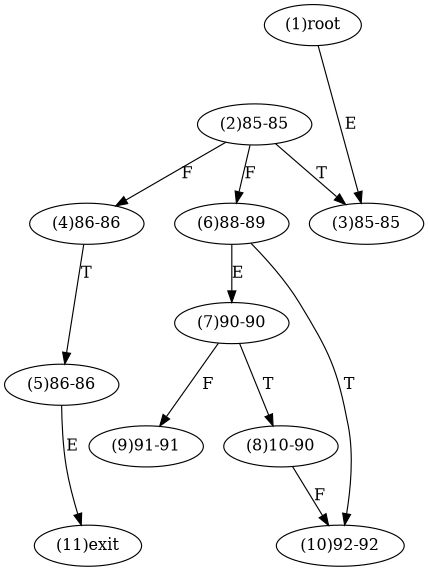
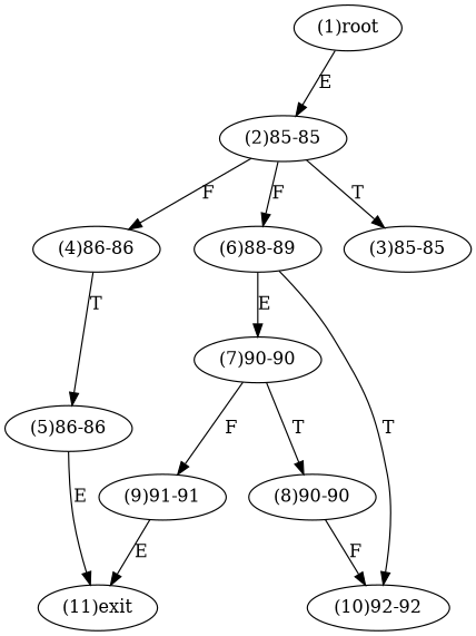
  digraph {
    n1 [label="(1)root"]
    n2 [label="(2)85-85"]
    n3 [label="(3)85-85"]
    n4 [label="(4)86-86"]
    n5 [label="(6)88-89"]
    n6 [label="(5)86-86"]
    n7 [label="(11)exit"]
    n8 [label="(7)90-90"]
    n9 [label="(10)92-92"]
-   n10 [label="(8)10-90"]
+   n10 [label="(8)90-90"]
    n11 [label="(9)91-91"]
-   n1 -> n3 [label=E]
+   n1 -> n2 [label=E]
    n2 -> n3 [label=T]
    n2 -> n4 [label=F]
    n2 -> n5 [label=F]
    n4 -> n6 [label=T]
    n5 -> n8 [label=E]
    n5 -> n9 [label=T]
    n6 -> n7 [label=E]
    n8 -> n10 [label=T]
    n8 -> n11 [label=F]
    n10 -> n9 [label=F]
+   n11 -> n7 [label=E]
  }
